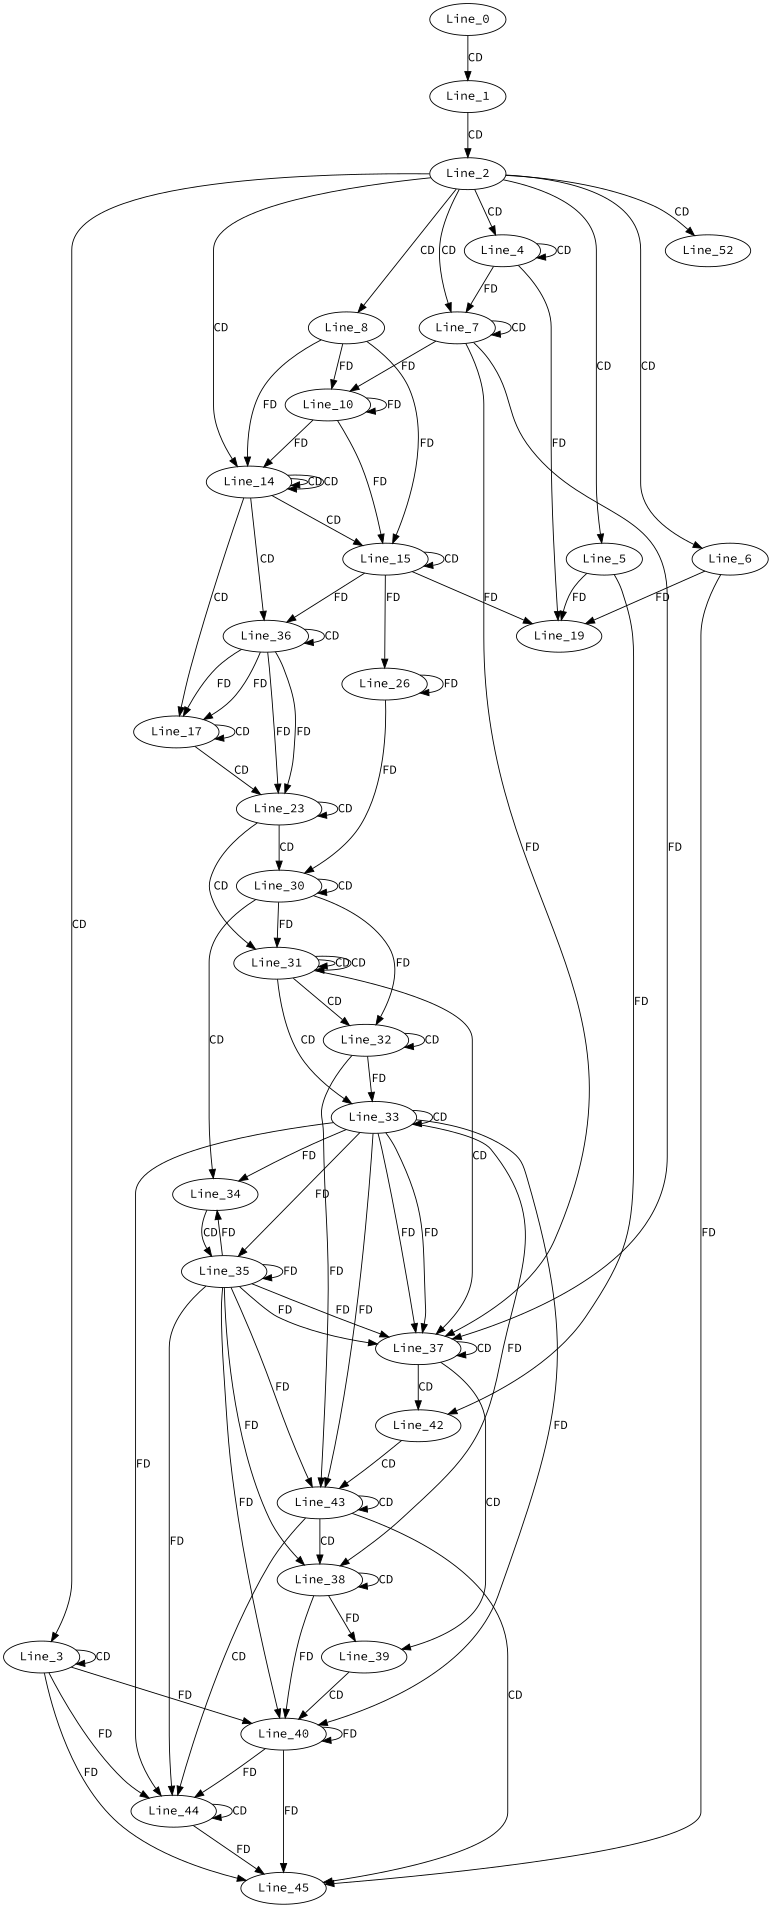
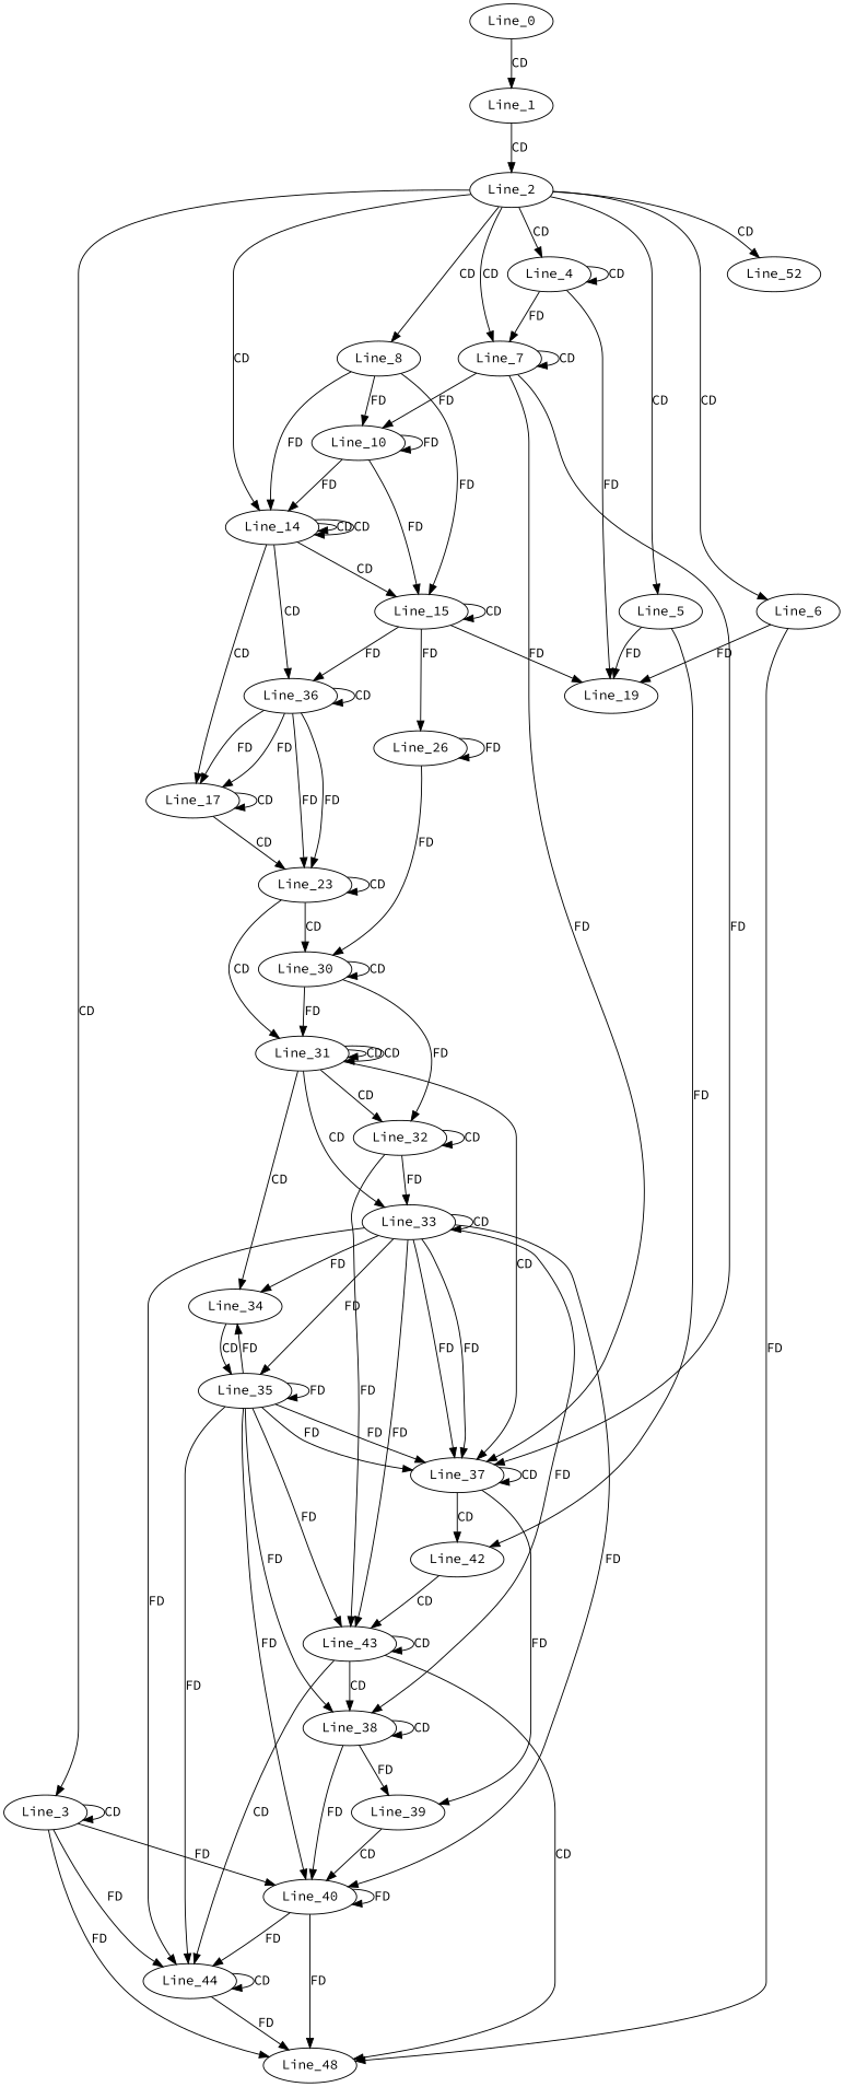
  digraph {
    fontname="Source Code Pro"
    node [fontname="Source Code Pro"]
    edge [fontname="Source Code Pro"]
    Line_0
    Line_1
    Line_2
    Line_3
    Line_4
    Line_5
    Line_6
    Line_7
    Line_8
    Line_14
    Line_52
    Line_40
    Line_44
-   Line_45
+   Line_45 [label=Line_48]
    Line_19
    Line_42
    Line_10
    Line_37
    Line_15
    n20 [label=Line_36]
    Line_17
    Line_43
    Line_39
    Line_26
    Line_23
    Line_30
    Line_31
    Line_32
    Line_33
    Line_34
    Line_35
    Line_38
    Line_0 -> Line_1 [label=CD]
    Line_1 -> Line_2 [label=CD]
    Line_2 -> Line_3 [label=CD]
    Line_2 -> Line_4 [label=CD]
    Line_2 -> Line_5 [label=CD]
    Line_2 -> Line_6 [label=CD]
    Line_2 -> Line_7 [label=CD]
    Line_2 -> Line_8 [label=CD]
    Line_2 -> Line_14 [label=CD]
    Line_2 -> Line_52 [label=CD]
    Line_3 -> Line_3 [label=CD]
    Line_3 -> Line_40 [label=FD]
    Line_3 -> Line_44 [label=FD]
    Line_3 -> Line_45 [label=FD]
    Line_4 -> Line_4 [label=CD]
    Line_4 -> Line_7 [label=FD]
    Line_4 -> Line_19 [label=FD]
    Line_5 -> Line_19 [label=FD]
    Line_5 -> Line_42 [label=FD]
    Line_6 -> Line_45 [label=FD]
    Line_6 -> Line_19 [label=FD]
    Line_7 -> Line_7 [label=CD]
    Line_7 -> Line_10 [label=FD]
    Line_7 -> Line_37 [label=FD]
    Line_7 -> Line_37 [label=FD]
    Line_8 -> Line_14 [label=FD]
    Line_8 -> Line_10 [label=FD]
    Line_8 -> Line_15 [label=FD]
    Line_14 -> Line_14 [label=CD]
    Line_14 -> Line_14 [label=CD]
    Line_14 -> Line_15 [label=CD]
    Line_14 -> n20 [label=CD]
    Line_14 -> Line_17 [label=CD]
    Line_40 -> Line_40 [label=FD]
    Line_40 -> Line_44 [label=FD]
    Line_40 -> Line_45 [label=FD]
    Line_44 -> Line_44 [label=CD]
    Line_44 -> Line_45 [label=FD]
    Line_42 -> Line_43 [label=CD]
    Line_10 -> Line_14 [label=FD]
    Line_10 -> Line_10 [label=FD]
    Line_10 -> Line_15 [label=FD]
    Line_37 -> Line_42 [label=CD]
    Line_37 -> Line_37 [label=CD]
-   Line_37 -> Line_39 [label=CD]
+   Line_37 -> Line_39 [label=FD]
    Line_15 -> Line_19 [label=FD]
    Line_15 -> Line_15 [label=CD]
    Line_15 -> n20 [label=FD]
    Line_15 -> Line_26 [label=FD]
    n20 -> n20 [label=CD]
    n20 -> Line_17 [label=FD]
    n20 -> Line_17 [label=FD]
    n20 -> Line_23 [label=FD]
    n20 -> Line_23 [label=FD]
    Line_17 -> Line_17 [label=CD]
    Line_17 -> Line_23 [label=CD]
    Line_43 -> Line_44 [label=CD]
    Line_43 -> Line_45 [label=CD]
    Line_43 -> Line_43 [label=CD]
    Line_43 -> Line_38 [label=CD]
    Line_39 -> Line_40 [label=CD]
    Line_26 -> Line_26 [label=FD]
    Line_26 -> Line_30 [label=FD]
    Line_23 -> Line_23 [label=CD]
    Line_23 -> Line_30 [label=CD]
    Line_23 -> Line_31 [label=CD]
    Line_30 -> Line_30 [label=CD]
    Line_30 -> Line_31 [label=FD]
    Line_30 -> Line_32 [label=FD]
    Line_31 -> Line_37 [label=CD]
    Line_31 -> Line_31 [label=CD]
    Line_31 -> Line_31 [label=CD]
    Line_31 -> Line_32 [label=CD]
    Line_31 -> Line_33 [label=CD]
-   Line_30 -> Line_34 [label=CD]
+   Line_31 -> Line_34 [label=CD]
    Line_32 -> Line_43 [label=FD]
    Line_32 -> Line_32 [label=CD]
    Line_32 -> Line_33 [label=FD]
    Line_33 -> Line_40 [label=FD]
    Line_33 -> Line_44 [label=FD]
    Line_33 -> Line_37 [label=FD]
    Line_33 -> Line_37 [label=FD]
    Line_33 -> Line_43 [label=FD]
    Line_33 -> Line_33 [label=CD]
    Line_33 -> Line_34 [label=FD]
    Line_33 -> Line_35 [label=FD]
    Line_33 -> Line_38 [label=FD]
    Line_34 -> Line_35 [label=CD]
    Line_35 -> Line_40 [label=FD]
    Line_35 -> Line_44 [label=FD]
    Line_35 -> Line_37 [label=FD]
    Line_35 -> Line_37 [label=FD]
    Line_35 -> Line_43 [label=FD]
    Line_35 -> Line_34 [label=FD]
    Line_35 -> Line_35 [label=FD]
    Line_35 -> Line_38 [label=FD]
    Line_38 -> Line_40 [label=FD]
    Line_38 -> Line_39 [label=FD]
    Line_38 -> Line_38 [label=CD]
  }
